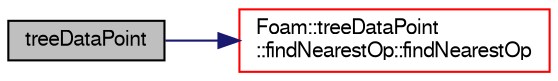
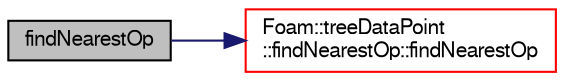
  digraph {
    rankdir=LR
    node [fontname=FreeSans fontsize=10 shape=record]
-   n1 [color=black fillcolor=grey75 fontcolor=black height=0.2 label=treeDataPoint style=filled width=0.4]
+   n1 [color=black fillcolor=grey75 fontcolor=black height=0.2 label=findNearestOp style=filled width=0.4]
    n2 [color=red height=0.2 label="Foam::treeDataPoint\l::findNearestOp::findNearestOp" width=0.4]
    n1 -> n2 [color=midnightblue fontname=FreeSans fontsize=10 labelfontname=FreeSans labelfontsize=10 style=solid]
  }
